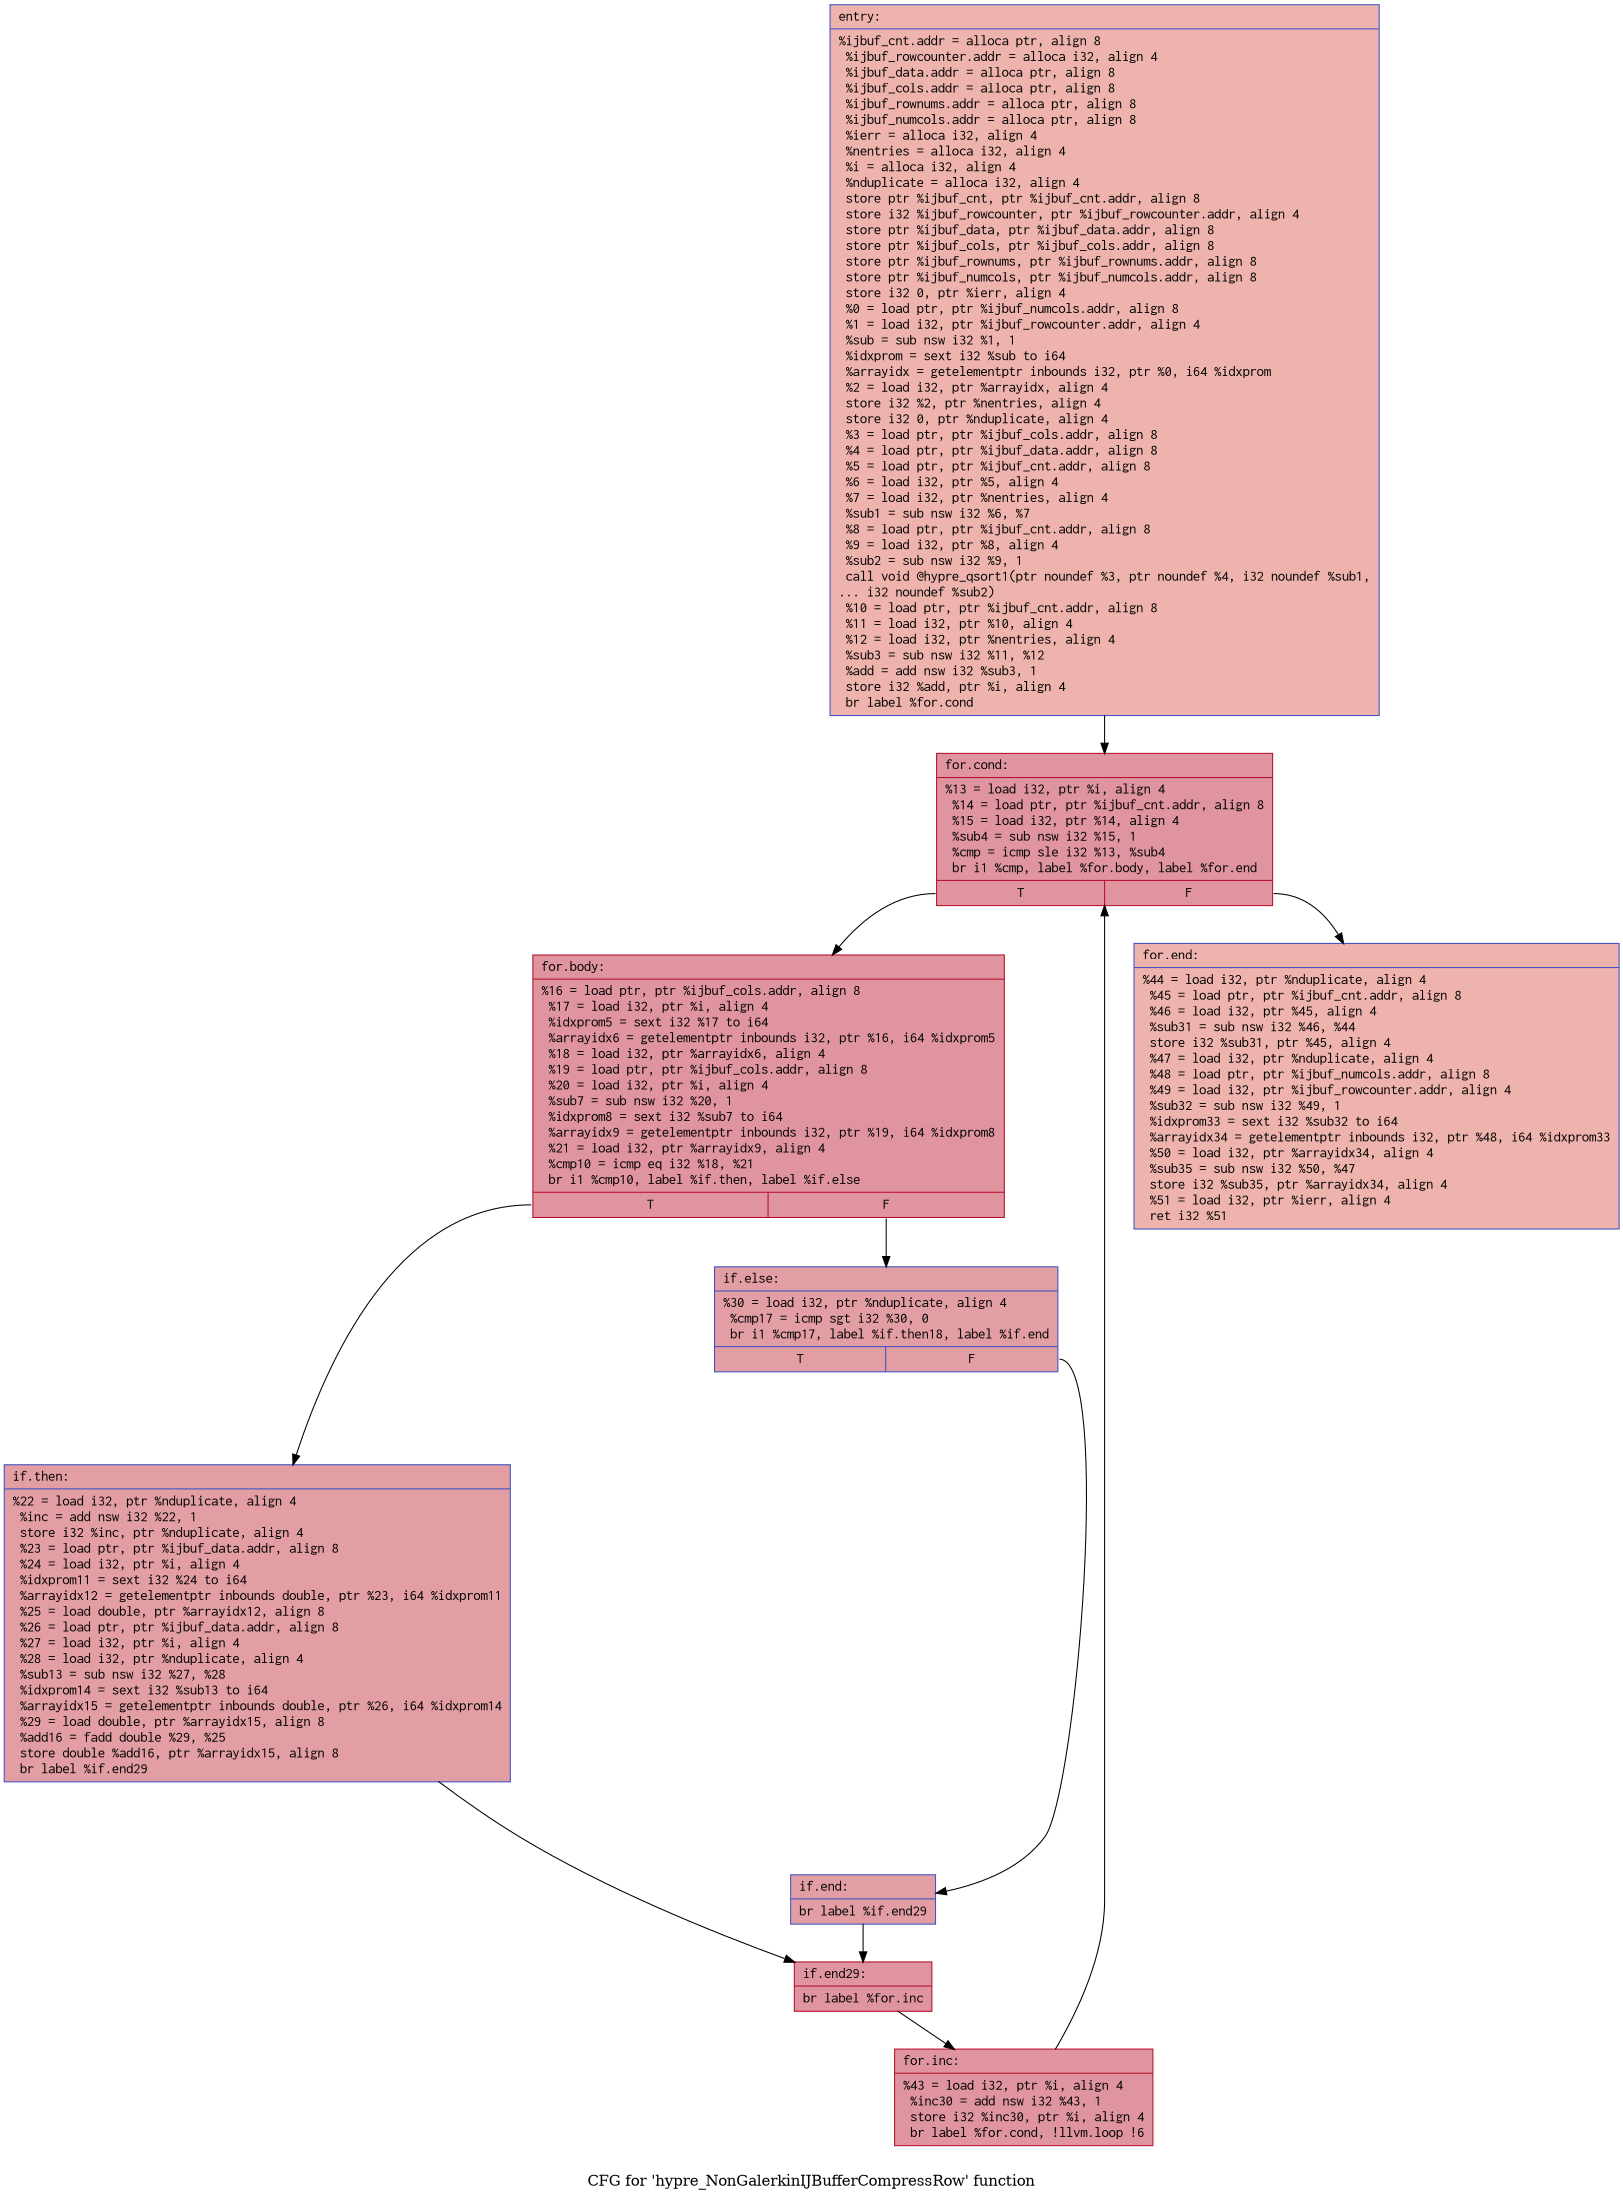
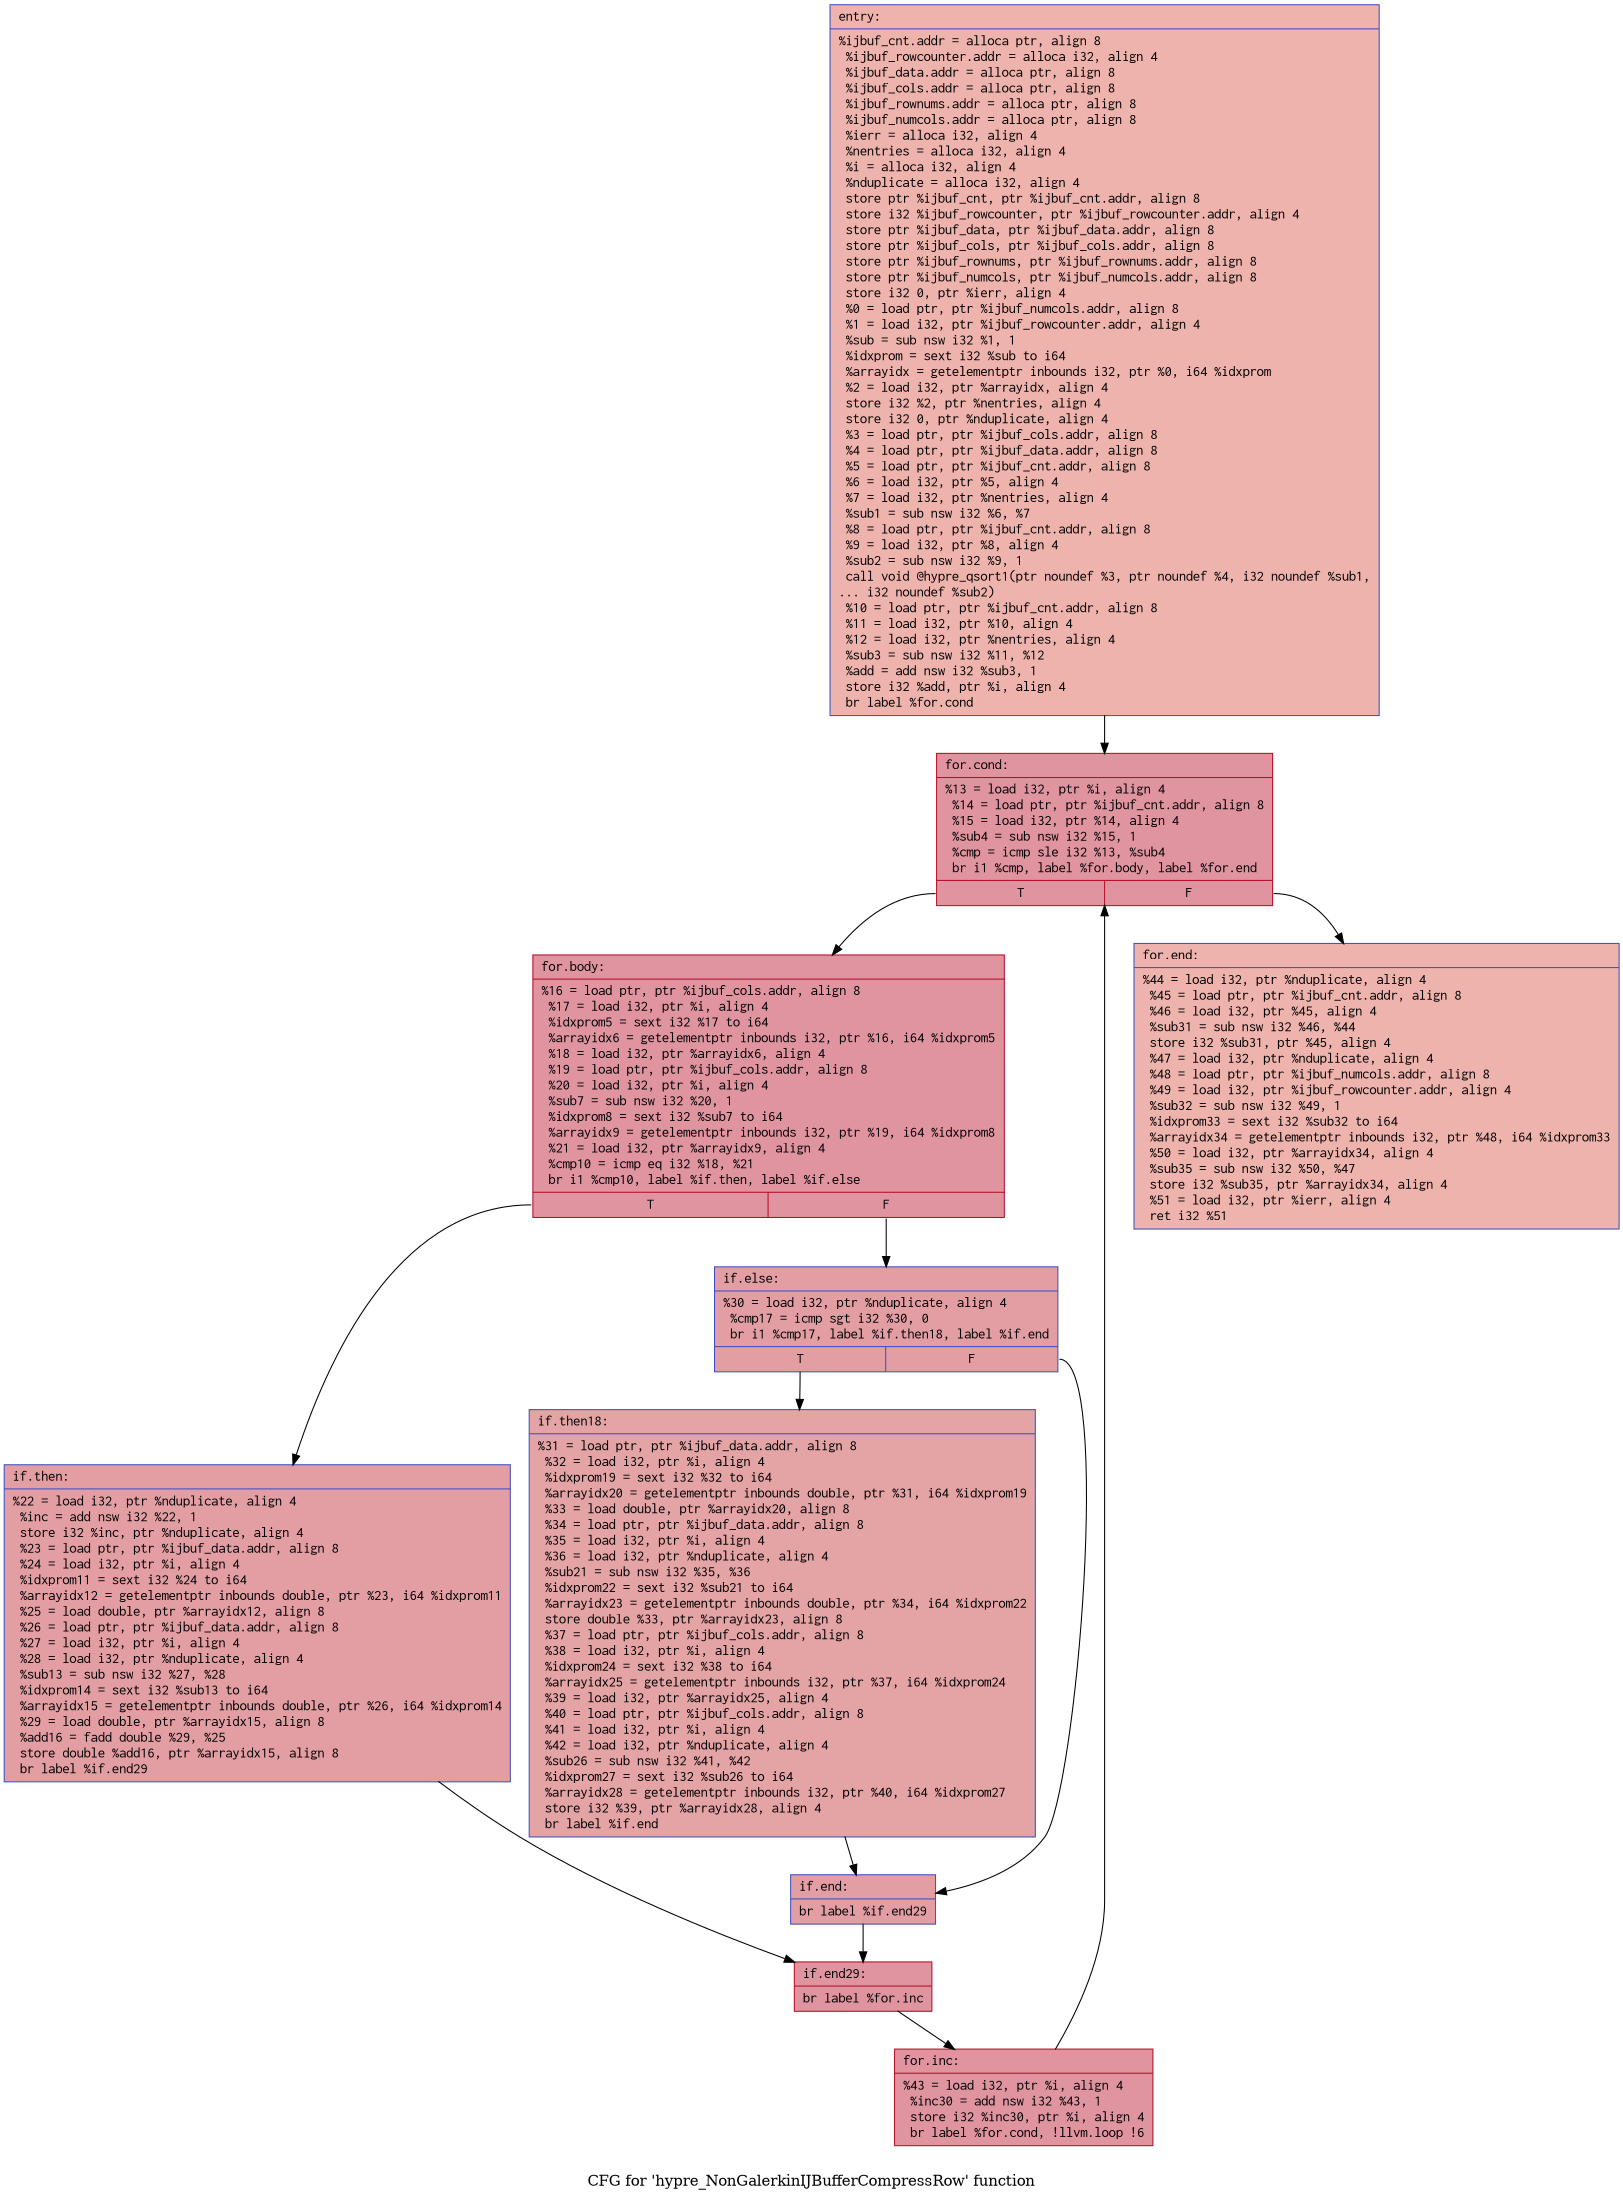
  digraph {
    label="CFG for 'hypre_NonGalerkinIJBufferCompressRow' function"
    node [color="#3d50c3ff" fillcolor="#b70d2870" fontname=Courier shape=record style=filled]
    n1 [fillcolor="#d6524470" label="{entry:\l|  %ijbuf_cnt.addr = alloca ptr, align 8\l  %ijbuf_rowcounter.addr = alloca i32, align 4\l  %ijbuf_data.addr = alloca ptr, align 8\l  %ijbuf_cols.addr = alloca ptr, align 8\l  %ijbuf_rownums.addr = alloca ptr, align 8\l  %ijbuf_numcols.addr = alloca ptr, align 8\l  %ierr = alloca i32, align 4\l  %nentries = alloca i32, align 4\l  %i = alloca i32, align 4\l  %nduplicate = alloca i32, align 4\l  store ptr %ijbuf_cnt, ptr %ijbuf_cnt.addr, align 8\l  store i32 %ijbuf_rowcounter, ptr %ijbuf_rowcounter.addr, align 4\l  store ptr %ijbuf_data, ptr %ijbuf_data.addr, align 8\l  store ptr %ijbuf_cols, ptr %ijbuf_cols.addr, align 8\l  store ptr %ijbuf_rownums, ptr %ijbuf_rownums.addr, align 8\l  store ptr %ijbuf_numcols, ptr %ijbuf_numcols.addr, align 8\l  store i32 0, ptr %ierr, align 4\l  %0 = load ptr, ptr %ijbuf_numcols.addr, align 8\l  %1 = load i32, ptr %ijbuf_rowcounter.addr, align 4\l  %sub = sub nsw i32 %1, 1\l  %idxprom = sext i32 %sub to i64\l  %arrayidx = getelementptr inbounds i32, ptr %0, i64 %idxprom\l  %2 = load i32, ptr %arrayidx, align 4\l  store i32 %2, ptr %nentries, align 4\l  store i32 0, ptr %nduplicate, align 4\l  %3 = load ptr, ptr %ijbuf_cols.addr, align 8\l  %4 = load ptr, ptr %ijbuf_data.addr, align 8\l  %5 = load ptr, ptr %ijbuf_cnt.addr, align 8\l  %6 = load i32, ptr %5, align 4\l  %7 = load i32, ptr %nentries, align 4\l  %sub1 = sub nsw i32 %6, %7\l  %8 = load ptr, ptr %ijbuf_cnt.addr, align 8\l  %9 = load i32, ptr %8, align 4\l  %sub2 = sub nsw i32 %9, 1\l  call void @hypre_qsort1(ptr noundef %3, ptr noundef %4, i32 noundef %sub1,\l... i32 noundef %sub2)\l  %10 = load ptr, ptr %ijbuf_cnt.addr, align 8\l  %11 = load i32, ptr %10, align 4\l  %12 = load i32, ptr %nentries, align 4\l  %sub3 = sub nsw i32 %11, %12\l  %add = add nsw i32 %sub3, 1\l  store i32 %add, ptr %i, align 4\l  br label %for.cond\l}"]
    n2 [color="#b70d28ff" label="{for.cond:\l|  %13 = load i32, ptr %i, align 4\l  %14 = load ptr, ptr %ijbuf_cnt.addr, align 8\l  %15 = load i32, ptr %14, align 4\l  %sub4 = sub nsw i32 %15, 1\l  %cmp = icmp sle i32 %13, %sub4\l  br i1 %cmp, label %for.body, label %for.end\l|{<s0>T|<s1>F}}"]
    n3 [color="#b70d28ff" label="{for.body:\l|  %16 = load ptr, ptr %ijbuf_cols.addr, align 8\l  %17 = load i32, ptr %i, align 4\l  %idxprom5 = sext i32 %17 to i64\l  %arrayidx6 = getelementptr inbounds i32, ptr %16, i64 %idxprom5\l  %18 = load i32, ptr %arrayidx6, align 4\l  %19 = load ptr, ptr %ijbuf_cols.addr, align 8\l  %20 = load i32, ptr %i, align 4\l  %sub7 = sub nsw i32 %20, 1\l  %idxprom8 = sext i32 %sub7 to i64\l  %arrayidx9 = getelementptr inbounds i32, ptr %19, i64 %idxprom8\l  %21 = load i32, ptr %arrayidx9, align 4\l  %cmp10 = icmp eq i32 %18, %21\l  br i1 %cmp10, label %if.then, label %if.else\l|{<s0>T|<s1>F}}"]
    n4 [fillcolor="#d6524470" label="{for.end:\l|  %44 = load i32, ptr %nduplicate, align 4\l  %45 = load ptr, ptr %ijbuf_cnt.addr, align 8\l  %46 = load i32, ptr %45, align 4\l  %sub31 = sub nsw i32 %46, %44\l  store i32 %sub31, ptr %45, align 4\l  %47 = load i32, ptr %nduplicate, align 4\l  %48 = load ptr, ptr %ijbuf_numcols.addr, align 8\l  %49 = load i32, ptr %ijbuf_rowcounter.addr, align 4\l  %sub32 = sub nsw i32 %49, 1\l  %idxprom33 = sext i32 %sub32 to i64\l  %arrayidx34 = getelementptr inbounds i32, ptr %48, i64 %idxprom33\l  %50 = load i32, ptr %arrayidx34, align 4\l  %sub35 = sub nsw i32 %50, %47\l  store i32 %sub35, ptr %arrayidx34, align 4\l  %51 = load i32, ptr %ierr, align 4\l  ret i32 %51\l}"]
    n5 [fillcolor="#be242e70" label="{if.then:\l|  %22 = load i32, ptr %nduplicate, align 4\l  %inc = add nsw i32 %22, 1\l  store i32 %inc, ptr %nduplicate, align 4\l  %23 = load ptr, ptr %ijbuf_data.addr, align 8\l  %24 = load i32, ptr %i, align 4\l  %idxprom11 = sext i32 %24 to i64\l  %arrayidx12 = getelementptr inbounds double, ptr %23, i64 %idxprom11\l  %25 = load double, ptr %arrayidx12, align 8\l  %26 = load ptr, ptr %ijbuf_data.addr, align 8\l  %27 = load i32, ptr %i, align 4\l  %28 = load i32, ptr %nduplicate, align 4\l  %sub13 = sub nsw i32 %27, %28\l  %idxprom14 = sext i32 %sub13 to i64\l  %arrayidx15 = getelementptr inbounds double, ptr %26, i64 %idxprom14\l  %29 = load double, ptr %arrayidx15, align 8\l  %add16 = fadd double %29, %25\l  store double %add16, ptr %arrayidx15, align 8\l  br label %if.end29\l}"]
    n6 [fillcolor="#be242e70" label="{if.else:\l|  %30 = load i32, ptr %nduplicate, align 4\l  %cmp17 = icmp sgt i32 %30, 0\l  br i1 %cmp17, label %if.then18, label %if.end\l|{<s0>T|<s1>F}}"]
    n7 [color="#b70d28ff" label="{if.end29:\l|  br label %for.inc\l}"]
+   n8 [fillcolor="#c32e3170" label="{if.then18:\l|  %31 = load ptr, ptr %ijbuf_data.addr, align 8\l  %32 = load i32, ptr %i, align 4\l  %idxprom19 = sext i32 %32 to i64\l  %arrayidx20 = getelementptr inbounds double, ptr %31, i64 %idxprom19\l  %33 = load double, ptr %arrayidx20, align 8\l  %34 = load ptr, ptr %ijbuf_data.addr, align 8\l  %35 = load i32, ptr %i, align 4\l  %36 = load i32, ptr %nduplicate, align 4\l  %sub21 = sub nsw i32 %35, %36\l  %idxprom22 = sext i32 %sub21 to i64\l  %arrayidx23 = getelementptr inbounds double, ptr %34, i64 %idxprom22\l  store double %33, ptr %arrayidx23, align 8\l  %37 = load ptr, ptr %ijbuf_cols.addr, align 8\l  %38 = load i32, ptr %i, align 4\l  %idxprom24 = sext i32 %38 to i64\l  %arrayidx25 = getelementptr inbounds i32, ptr %37, i64 %idxprom24\l  %39 = load i32, ptr %arrayidx25, align 4\l  %40 = load ptr, ptr %ijbuf_cols.addr, align 8\l  %41 = load i32, ptr %i, align 4\l  %42 = load i32, ptr %nduplicate, align 4\l  %sub26 = sub nsw i32 %41, %42\l  %idxprom27 = sext i32 %sub26 to i64\l  %arrayidx28 = getelementptr inbounds i32, ptr %40, i64 %idxprom27\l  store i32 %39, ptr %arrayidx28, align 4\l  br label %if.end\l}"]
    n9 [fillcolor="#be242e70" label="{if.end:\l|  br label %if.end29\l}"]
    n10 [color="#b70d28ff" label="{for.inc:\l|  %43 = load i32, ptr %i, align 4\l  %inc30 = add nsw i32 %43, 1\l  store i32 %inc30, ptr %i, align 4\l  br label %for.cond, !llvm.loop !6\l}"]
    n1 -> n2
    n2 -> n3 [tailport=s0]
    n2 -> n4 [tailport=s1]
    n3 -> n5 [tailport=s0]
    n3 -> n6 [tailport=s1]
    n5 -> n7
+   n6 -> n8 [tailport=s0]
    n6 -> n9 [tailport=s1]
    n7 -> n10
+   n8 -> n9
    n9 -> n7
    n10 -> n2
  }
